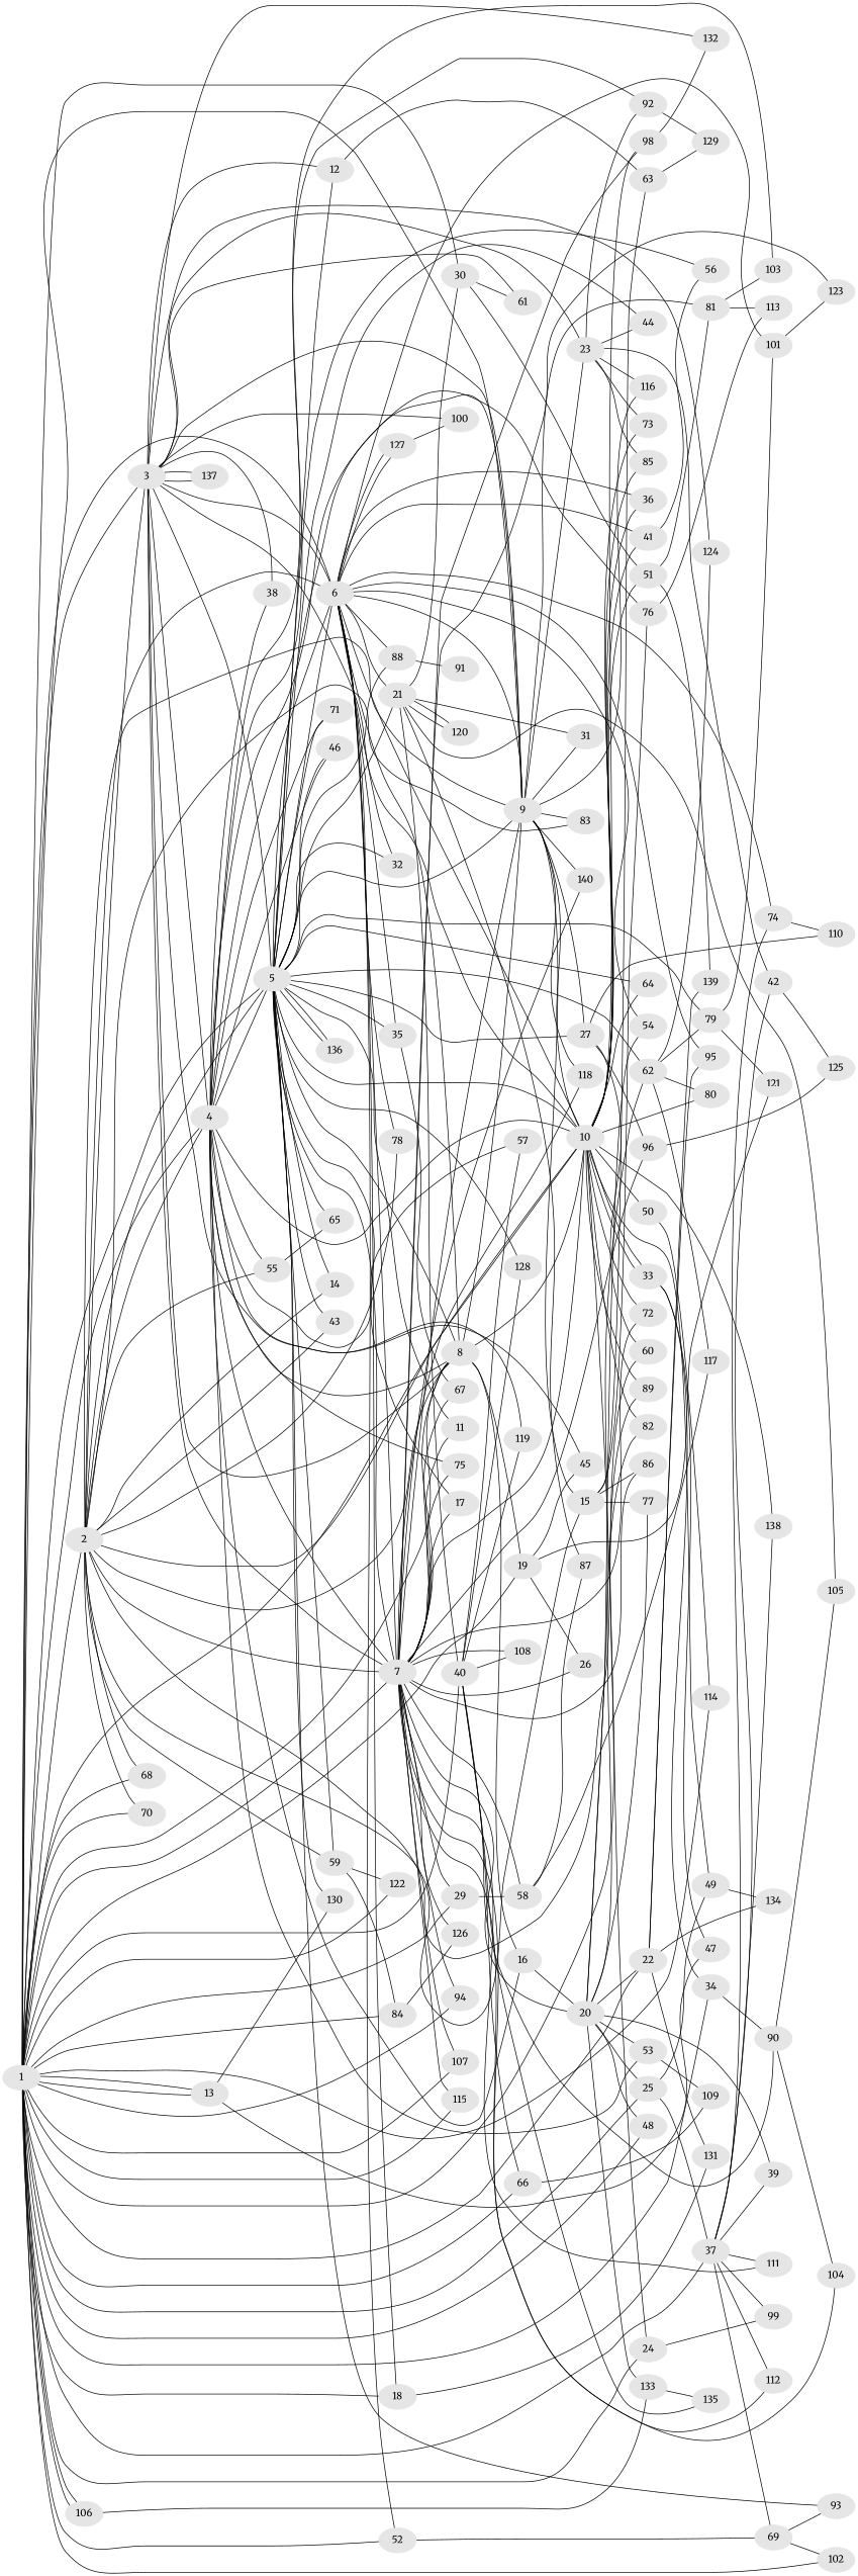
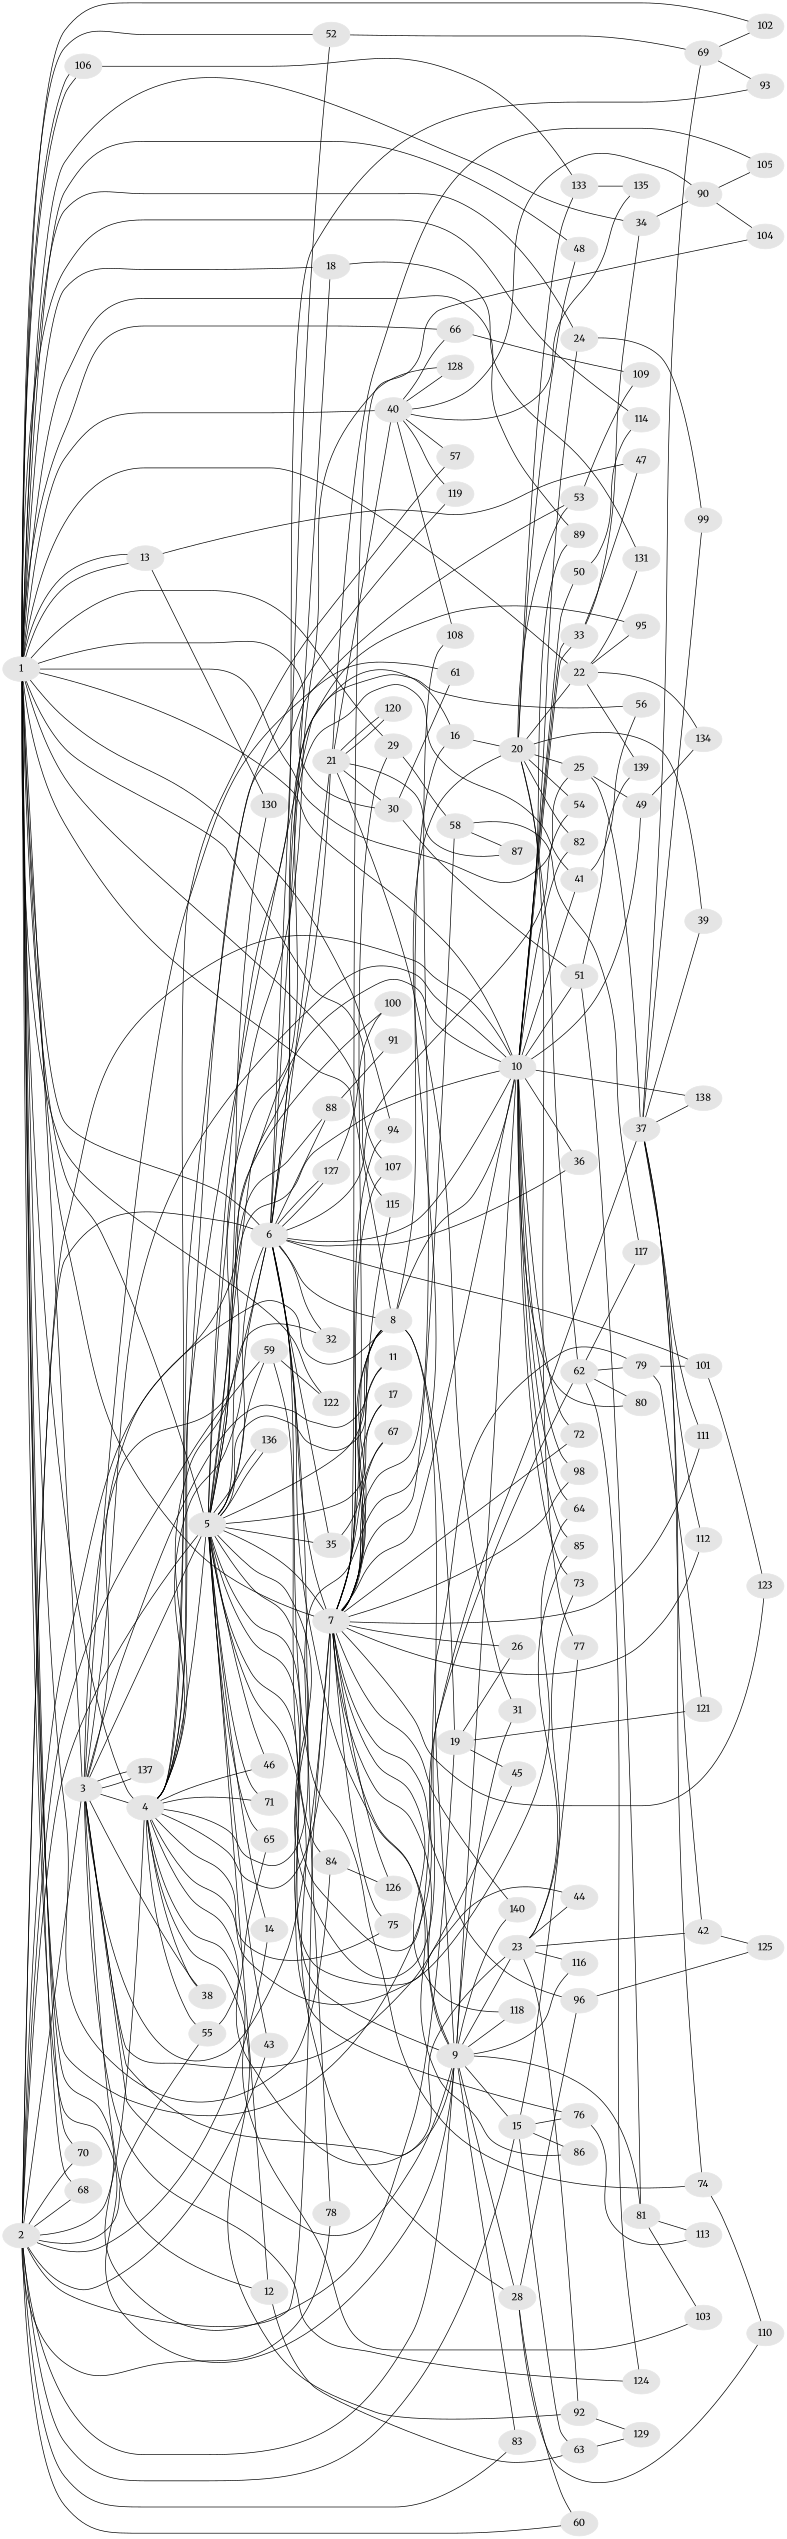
  graph {
    fontname=Merriweather
    rankdir=LR
    node [color=gray90 fontname=Merriweather style=filled]
    edge [fontname=Merriweather]
    1
    2
    3
    4
    5
    6
    7
    8
    9
    10
    13
    18
    19
    22
    24
    25
    29
    30
    34
    37
    40
    48
    52
    66
    68
    70
    84
    89
    94
    102
    106
    107
    114
    115
    122
    14
    15
    43
    55
    59
    60
    78
    83
    12
    23
    38
    45
    61
    100
    124
-   132
    137
    16
    46
    53
    57
    71
    75
    92
    103
    119
    11
    17
    21
-   28 [label=27]
+   28
    32
    35
    44
    56
    62
    64
    65
    76
    79
    88
    93
    128
    130
    136
    36
    41
    54
    74
    95
    101
    127
    20
    26
    58
    67
    72
    86
    96
    98
    104
    108
    111
    112
    118
    123
    126
    140
    31
    81
    116
    33
    49
    50
    51
    73
    80
    82
    85
    138
    47
    131
    121
    134
    139
    99
    90
    39
    42
    69
    135
    109
    133
    63
    77
    129
    87
    105
    120
    110
    117
    113
    91
    125
-   1 -- 2
    1 -- 3
    1 -- 4
    1 -- 5
    1 -- 6
    1 -- 7
    1 -- 8
    1 -- 9
    1 -- 10
    1 -- 13
    1 -- 13
    1 -- 18
    1 -- 19
    1 -- 22
    1 -- 24
    1 -- 25
    1 -- 29
    1 -- 30
    1 -- 34
    1 -- 37
    1 -- 40
    1 -- 48
    1 -- 52
    1 -- 66
    1 -- 68
    1 -- 70
    1 -- 84
    1 -- 89
    1 -- 94
    1 -- 102
    1 -- 106
    1 -- 106
    1 -- 107
    1 -- 114
    1 -- 115
    1 -- 122
    2 -- 3
    2 -- 4
    2 -- 5
    2 -- 6
    2 -- 7
    2 -- 8
    2 -- 9
    2 -- 10
    2 -- 68
    2 -- 70
    2 -- 14
    2 -- 15
    2 -- 43
    2 -- 55
    2 -- 59
    2 -- 60
    2 -- 78
    2 -- 83
    3 -- 4
    3 -- 5
    3 -- 6
    3 -- 7
    3 -- 8
    3 -- 9
    3 -- 10
    3 -- 12
    3 -- 23
    3 -- 38
    3 -- 45
    3 -- 61
    3 -- 100
    3 -- 124
-   3 -- 132
    3 -- 137
    3 -- 137
    4 -- 5
    4 -- 6
    4 -- 7
    4 -- 8
    4 -- 9
    4 -- 10
    4 -- 55
    4 -- 38
    4 -- 16
    4 -- 46
    4 -- 53
    4 -- 57
    4 -- 71
    4 -- 75
    4 -- 92
    4 -- 103
    4 -- 119
    5 -- 6
    5 -- 7
    5 -- 8
    5 -- 9
    5 -- 10
    5 -- 14
    5 -- 43
    5 -- 59
    5 -- 12
    5 -- 46
    5 -- 71
    5 -- 11
    5 -- 17
    5 -- 21
    5 -- 28
    5 -- 32
    5 -- 35
    5 -- 44
    5 -- 56
    5 -- 62
-   5 -- 64
+   4 -- 64
    5 -- 65
    5 -- 76
    5 -- 79
    5 -- 88
    5 -- 93
    5 -- 128
    5 -- 130
    5 -- 136
    5 -- 136
    6 -- 7
    6 -- 8
    6 -- 9
    6 -- 10
    6 -- 18
    6 -- 52
    6 -- 78
    6 -- 21
    6 -- 32
    6 -- 35
    6 -- 88
    6 -- 36
    6 -- 41
    6 -- 54
    6 -- 74
    6 -- 95
    6 -- 101
    6 -- 127
    6 -- 127
    7 -- 8
    7 -- 9
    7 -- 10
    7 -- 29
    7 -- 94
    7 -- 107
    7 -- 115
    7 -- 75
    7 -- 11
    7 -- 17
    7 -- 20
    7 -- 26
    7 -- 58
    7 -- 67
    7 -- 72
    7 -- 86
    7 -- 96
    7 -- 98
    7 -- 104
    7 -- 108
    7 -- 111
    7 -- 112
    7 -- 118
    7 -- 123
    7 -- 126
    7 -- 140
    8 -- 9
    8 -- 10
    8 -- 19
    8 -- 16
    9 -- 10
    9 -- 15
    9 -- 83
    9 -- 23
    9 -- 28
    9 -- 118
    9 -- 140
    9 -- 31
    9 -- 81
    9 -- 116
    10 -- 24
    10 -- 89
    10 -- 64
    10 -- 36
    10 -- 41
    10 -- 72
    10 -- 98
    10 -- 33
    10 -- 33
    10 -- 49
    10 -- 50
    10 -- 51
    10 -- 73
    10 -- 80
    10 -- 82
    10 -- 85
    10 -- 138
    13 -- 130
    13 -- 47
    18 -- 131
    19 -- 45
    19 -- 26
    19 -- 121
    22 -- 95
    22 -- 131
    22 -- 134
    22 -- 139
    24 -- 99
    25 -- 37
    25 -- 49
    29 -- 58
    30 -- 61
    30 -- 51
    34 -- 90
    37 -- 74
    37 -- 111
    37 -- 112
    37 -- 138
    37 -- 99
    37 -- 39
    37 -- 42
    37 -- 69
    40 -- 66
    40 -- 57
    40 -- 119
    40 -- 128
    40 -- 108
    40 -- 90
    40 -- 135
    52 -- 69
    66 -- 109
    84 -- 126
    106 -- 133
    15 -- 76
    15 -- 86
    15 -- 63
    15 -- 77
    55 -- 65
    59 -- 84
    59 -- 122
    12 -- 63
    23 -- 92
    23 -- 44
    23 -- 116
    23 -- 73
    23 -- 85
    23 -- 42
    16 -- 20
    53 -- 109
    92 -- 129
    21 -- 30
    21 -- 40
    21 -- 31
    21 -- 87
    21 -- 105
    21 -- 120
    21 -- 120
    28 -- 60
    28 -- 96
    28 -- 110
    35 -- 67
    62 -- 124
    62 -- 79
    62 -- 80
    62 -- 117
    76 -- 113
    79 -- 101
    79 -- 121
    88 -- 91
    41 -- 56
    74 -- 110
    101 -- 123
    127 -- 100
    20 -- 22
    20 -- 25
    20 -- 48
    20 -- 53
    20 -- 62
    20 -- 54
    20 -- 82
    20 -- 39
    20 -- 133
    20 -- 77
    58 -- 87
    58 -- 117
    96 -- 125
-   98 -- 132
    81 -- 103
    81 -- 113
    33 -- 34
    33 -- 47
    49 -- 134
    50 -- 114
    51 -- 81
    51 -- 139
    90 -- 104
    90 -- 105
    42 -- 125
    69 -- 102
    69 -- 93
    133 -- 135
    63 -- 129
  }
